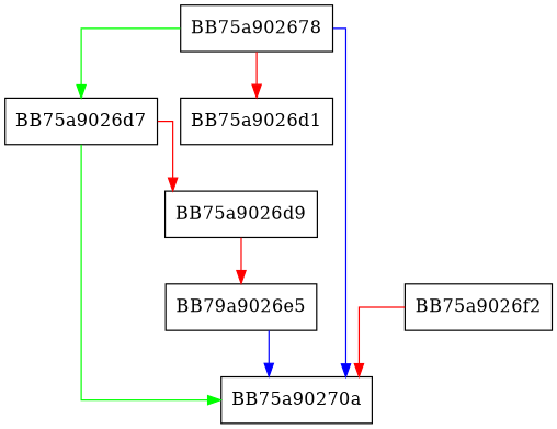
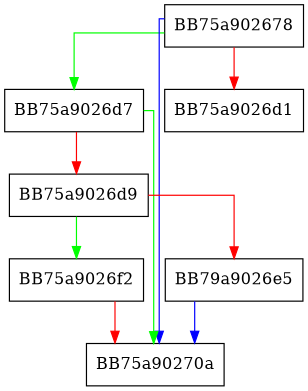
  digraph {
    splines=ortho
    node [shape=box]
    edge [color=red]
    BB75a902678
    BB75a9026d7
    BB75a9026d1
    BB75a90270a
    BB75a9026d9
    BB75a9026f2
    n7 [label=BB79a9026e5]
    BB75a902678 -> BB75a9026d7 [color=green]
    BB75a902678 -> BB75a9026d1
    BB75a902678 -> BB75a90270a [color=blue]
    BB75a9026d7 -> BB75a90270a [color=green]
    BB75a9026d7 -> BB75a9026d9
+   BB75a9026d9 -> BB75a9026f2 [color=green]
    BB75a9026d9 -> n7
    BB75a9026f2 -> BB75a90270a
    n7 -> BB75a90270a [color=blue]
  }
